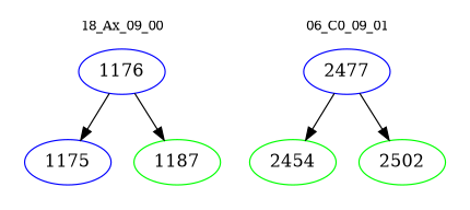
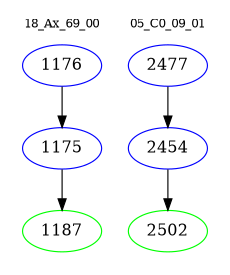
  digraph {
    node [color=blue]
    edge [color=black]
    n1 [label=1176]
    n2 [label=1175]
    n3 [color=green label=1187]
    n4 [label=2477]
-   n5 [color=green label=2454]
+   n5 [label=2454]
    n6 [color=green label=2502]
    subgraph cluster_1 {
      color=white
      fontsize=10
-     label="18_Ax_09_00"
+     label="18_Ax_69_00"
      n1
      n2
      n3
    }
    subgraph cluster_2 {
      color=white
      fontsize=10
-     label="06_C0_09_01"
+     label="05_C0_09_01"
      n4
      n5
      n6
    }
    n1 -> n2
-   n1 -> n3
+   n2 -> n3
    n4 -> n5
-   n4 -> n6
+   n5 -> n6
  }
